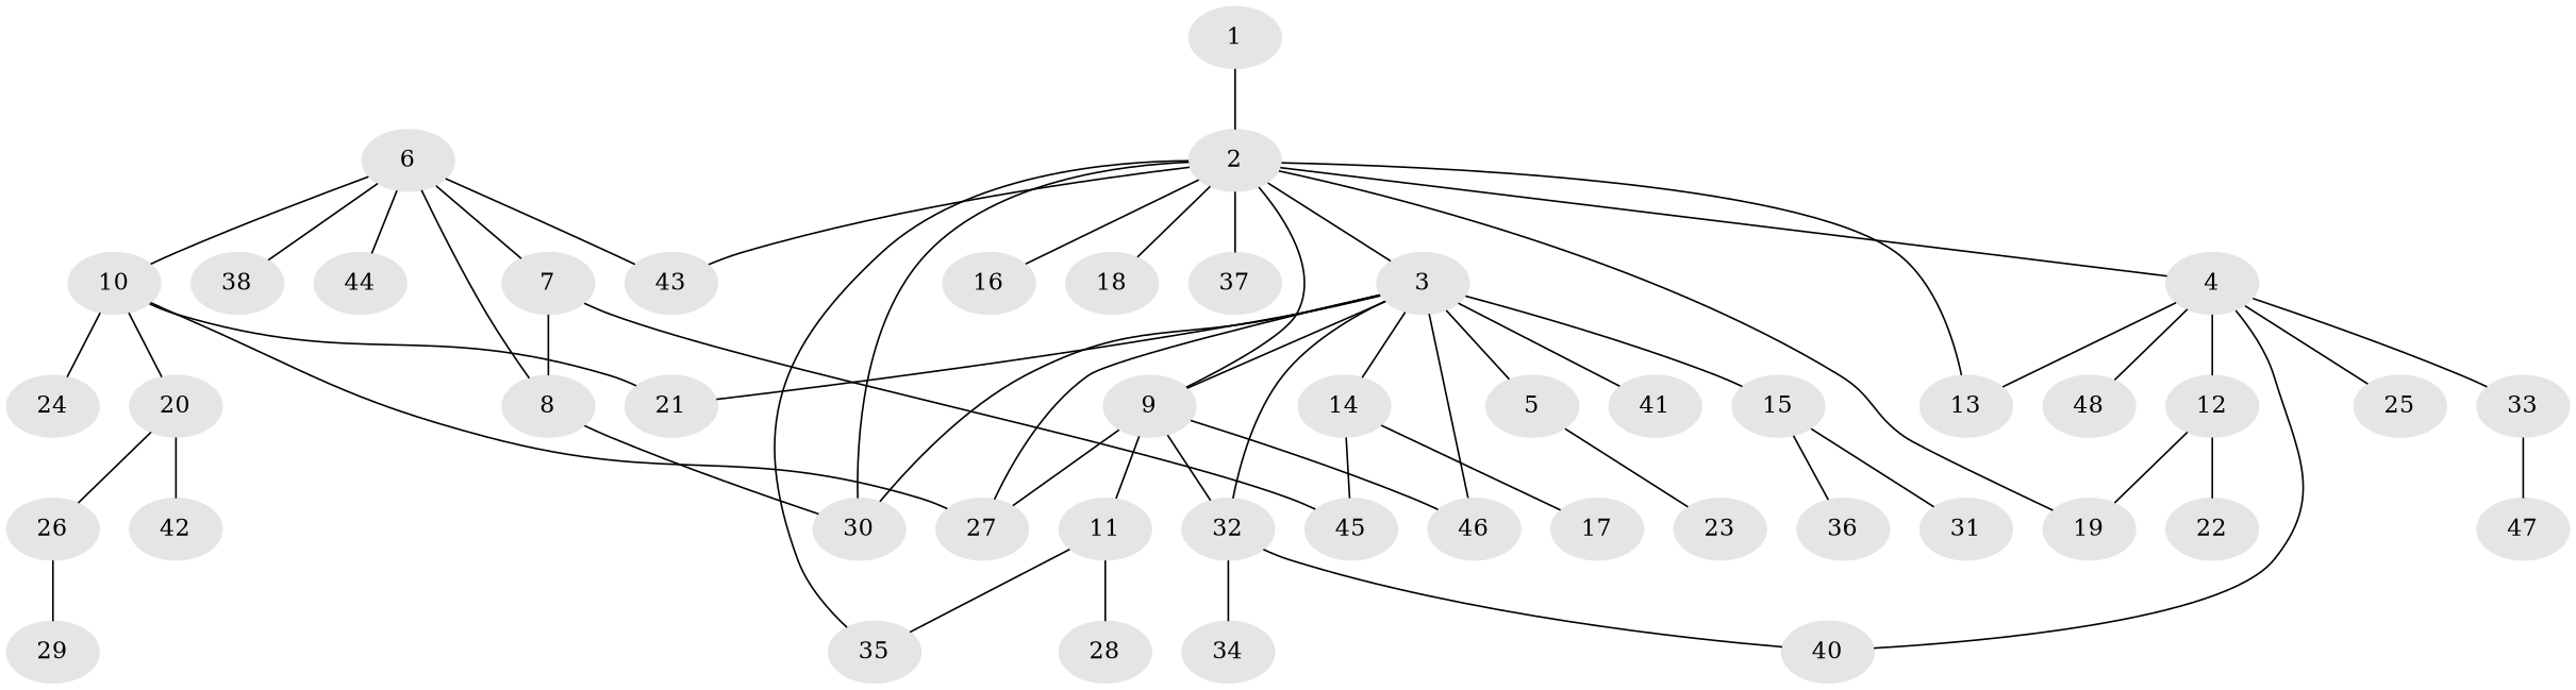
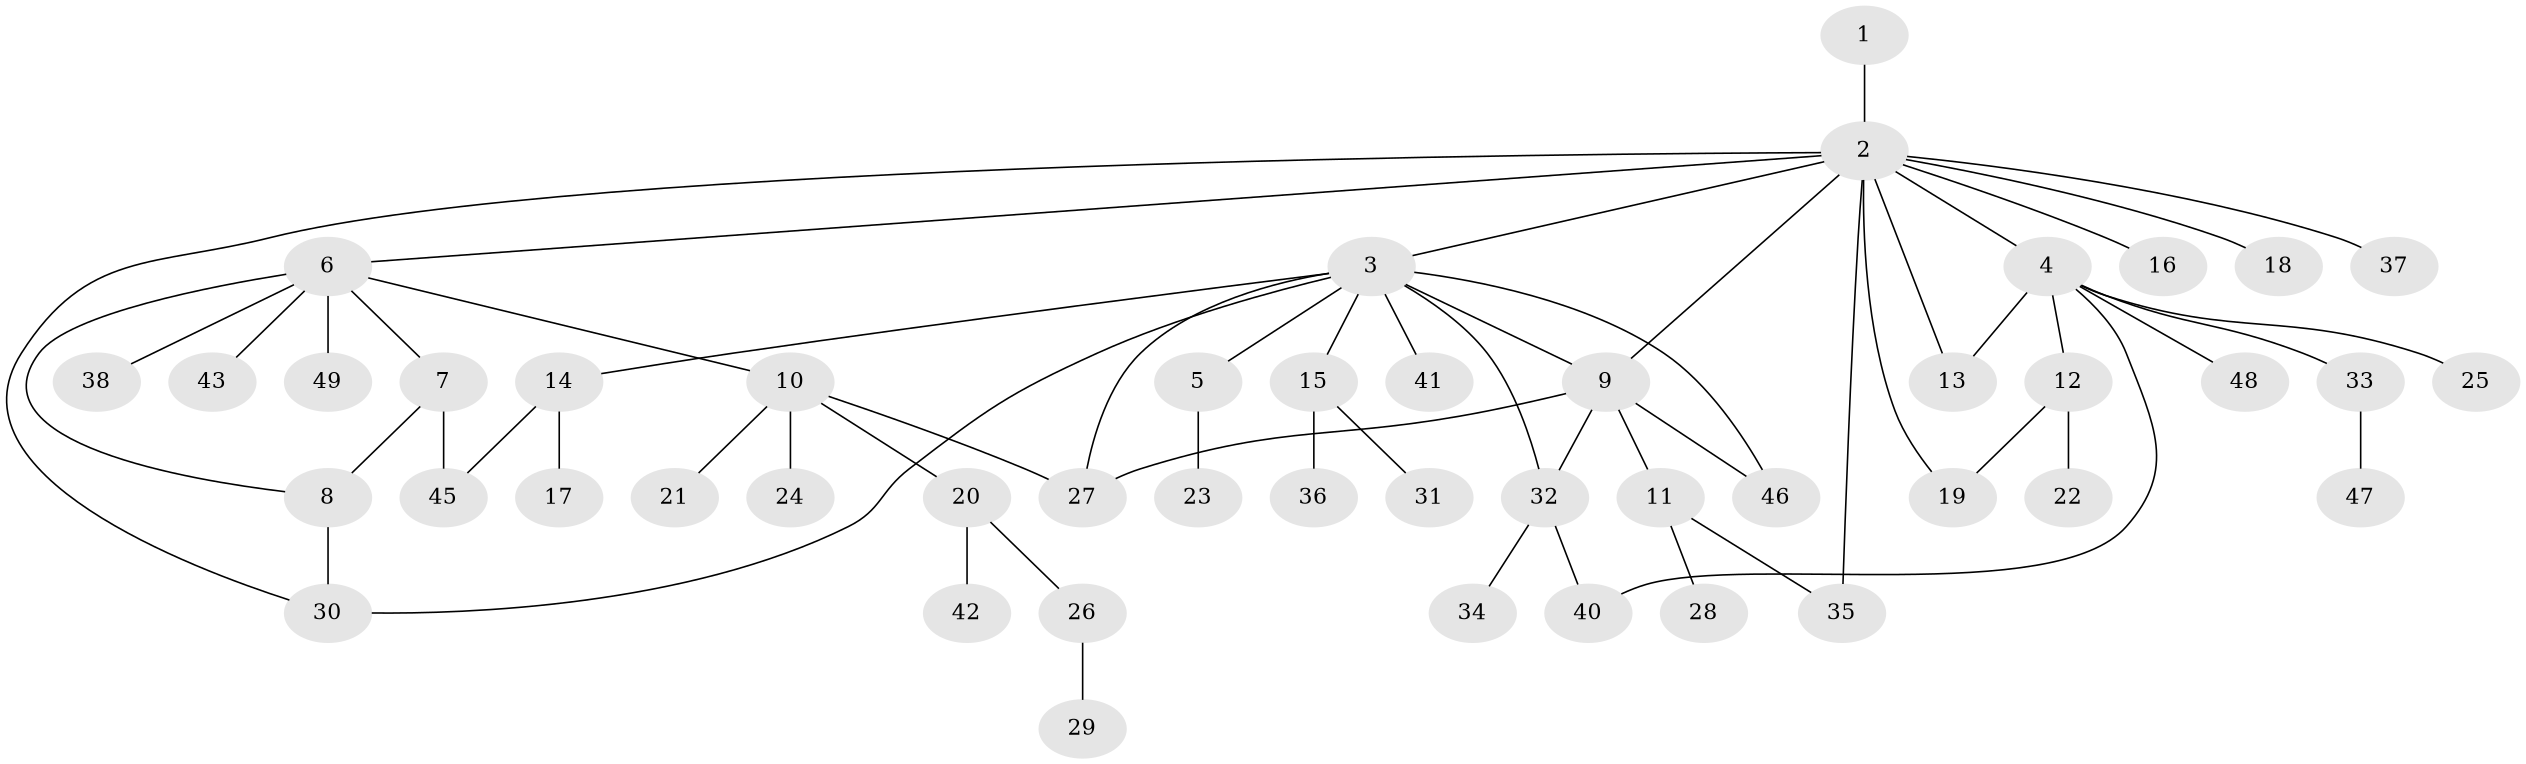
  graph {
    node [color=gray90 style=filled]
    edge [weight=1.0]
    1
    2
    3
    4
    6
    9
    13
    16
    18
    19
    30
    35
    37
    5
    14
    15
    21
    27
    32
    41
    46
    12
    25
    33
    40
    48
    7
    8
    10
    38
    43
-   44
+   44 [label=49]
    11
    23
    45
    17
    31
    36
    34
    22
    47
    20
    24
    28
    26
    42
    29
    1 -- 2 [weight=8.0]
    2 -- 3
    2 -- 4
-   2 -- 43
+   2 -- 6
    2 -- 9
    2 -- 13
    2 -- 16
    2 -- 18
    2 -- 19
    2 -- 30
    2 -- 35
    2 -- 37
    3 -- 9
    3 -- 30
    3 -- 5
    3 -- 14
    3 -- 15
-   3 -- 21 [weight=2.0]
    3 -- 27
    3 -- 32
    3 -- 41
    3 -- 46
    4 -- 13
    4 -- 12
    4 -- 25
    4 -- 33
    4 -- 40
    4 -- 48
    6 -- 7
    6 -- 8
    6 -- 10
    6 -- 38
    6 -- 43
    6 -- 44
    9 -- 27 [weight=3.0]
    9 -- 32
    9 -- 46
    9 -- 11
    5 -- 23
    14 -- 45
    14 -- 17
    15 -- 31
    15 -- 36
    32 -- 40
    32 -- 34
    12 -- 19
    12 -- 22
    33 -- 47
    7 -- 8 [weight=4.0]
    7 -- 45
    8 -- 30
    10 -- 21
    10 -- 27
    10 -- 20
    10 -- 24
    11 -- 35
    11 -- 28
    20 -- 26
    20 -- 42 [weight=2.0]
    26 -- 29 [weight=3.0]
  }
